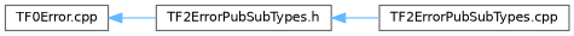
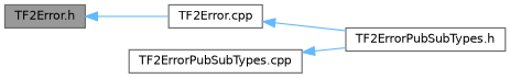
  digraph {
    rankdir=LR
    node [color=grey40 fillcolor=white fontname=Helvetica fontsize=10 shape=box style=filled]
    edge [color=steelblue1 dir=back fontname=Helvetica fontsize=10 labelfontname=Helvetica labelfontsize=10 style=solid]
-   n2 [height=0.2 label="TF0Error.cpp" width=0.4]
+   n1 [color=gray40 fillcolor=grey60 fontcolor=black height=0.2 label="TF2Error.h" width=0.4]
+   n2 [height=0.2 label="TF2Error.cpp" width=0.4]
    n3 [height=0.2 label="TF2ErrorPubSubTypes.h" width=0.4]
    n4 [height=0.2 label="TF2ErrorPubSubTypes.cpp" width=0.4]
+   n1 -> n2
    n2 -> n3
-   n3 -> n4
+   n4 -> n3
  }
